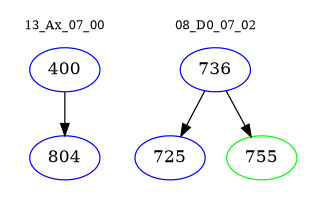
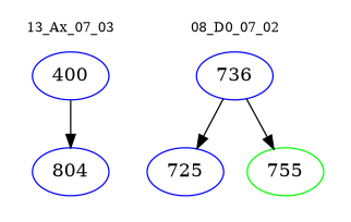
  digraph {
    node [color=blue]
    edge [color=black]
    n1 [label=400]
    n2 [label=804]
    n3 [label=736]
    n4 [label=725]
    n5 [color=green label=755]
    subgraph cluster_1 {
      color=white
      fontsize=10
-     label="13_Ax_07_00"
+     label="13_Ax_07_03"
      n1
      n2
    }
    subgraph cluster_2 {
      color=white
      fontsize=10
      label="08_D0_07_02"
      n3
      n4
      n5
    }
    n1 -> n2
    n3 -> n4
    n3 -> n5
  }
